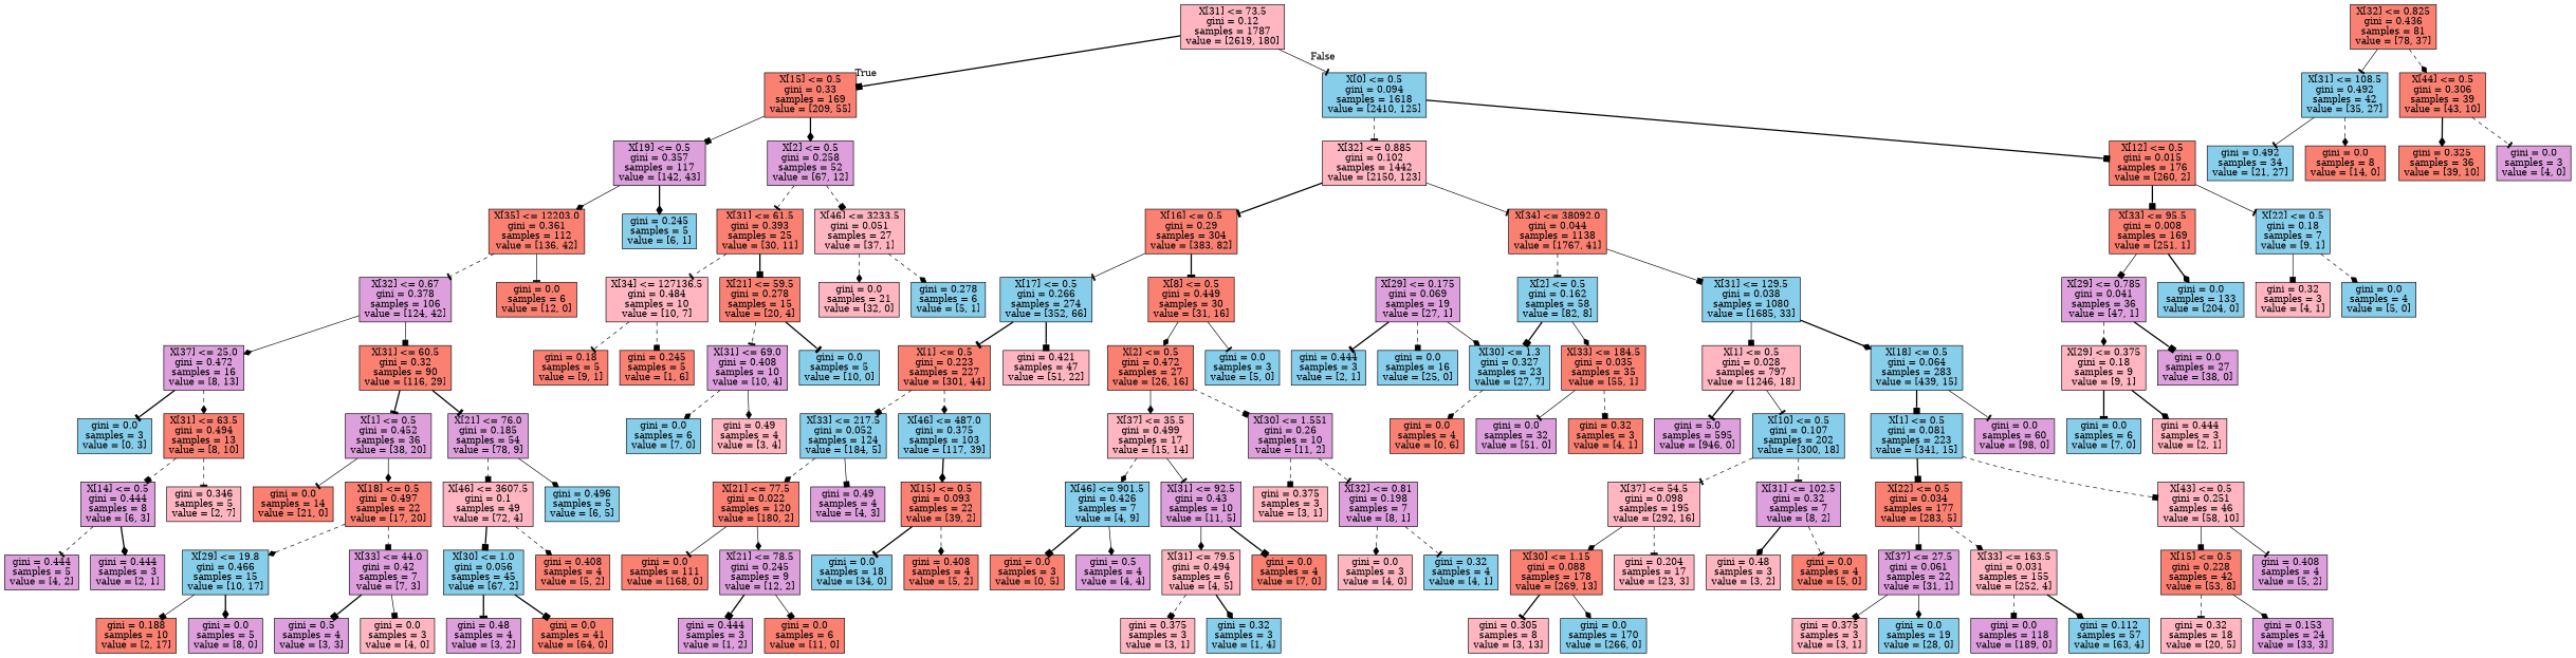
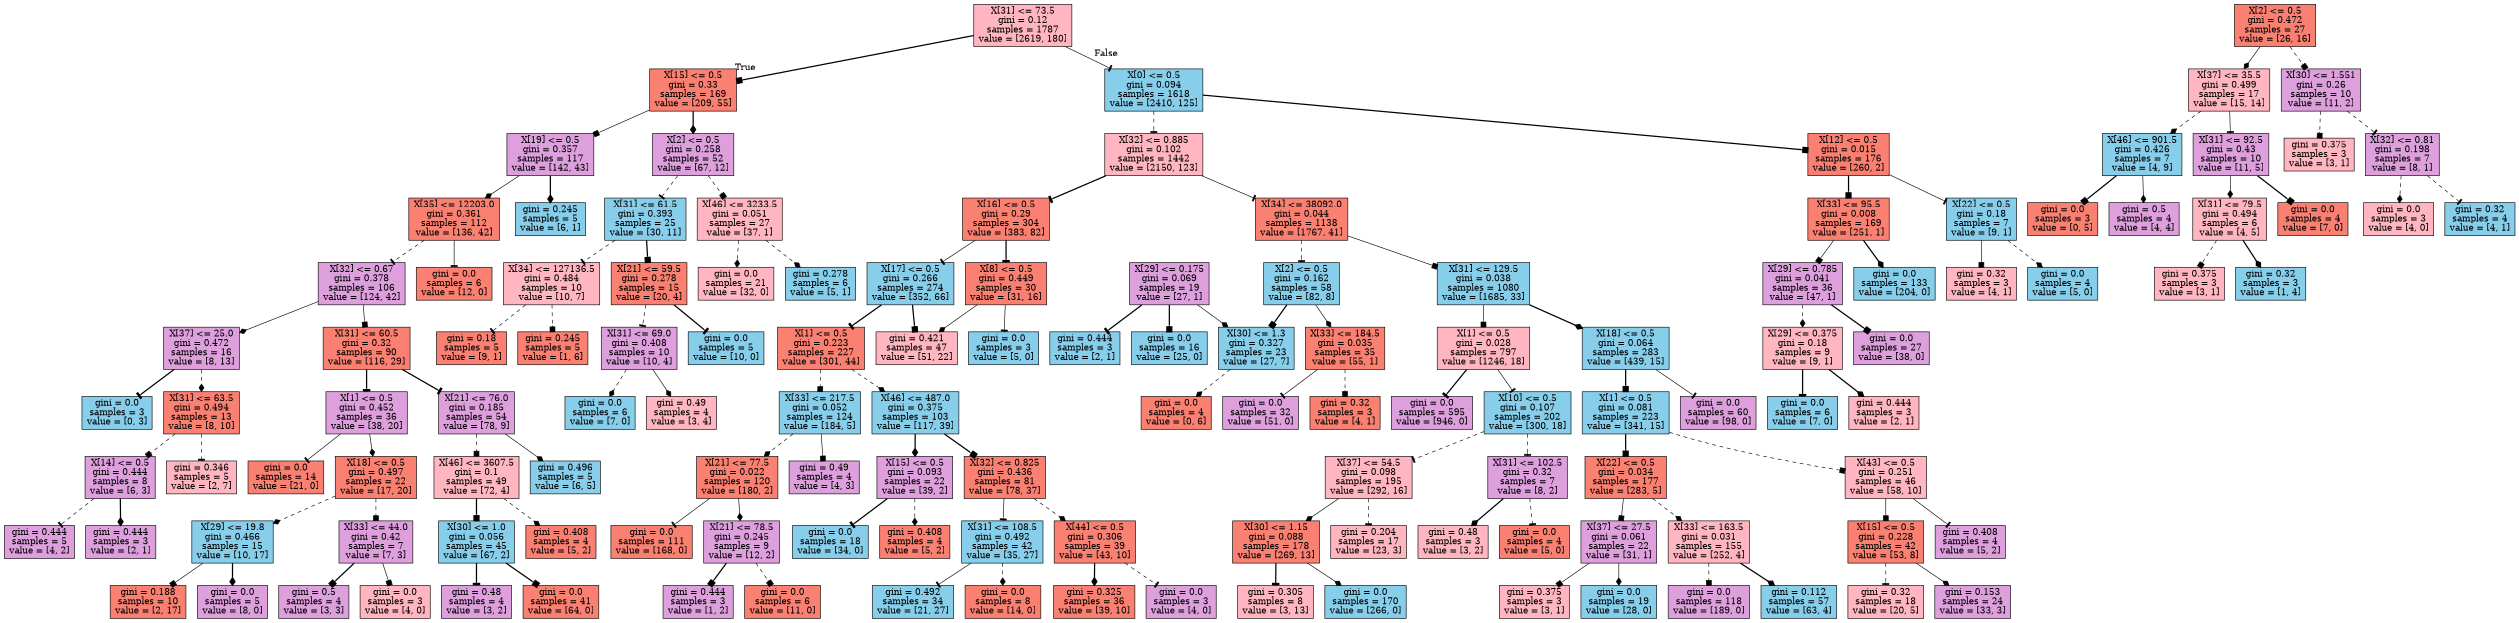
  digraph {
    node [fillcolor=salmon shape=box style=filled]
    edge [arrowhead=tee style=dashed]
    n1 [fillcolor=lightpink label="X[31] <= 73.5\ngini = 0.12\nsamples = 1787\nvalue = [2619, 180]"]
    n2 [label="X[15] <= 0.5\ngini = 0.33\nsamples = 169\nvalue = [209, 55]"]
    n3 [fillcolor=skyblue label="X[0] <= 0.5\ngini = 0.094\nsamples = 1618\nvalue = [2410, 125]"]
    n4 [fillcolor=plum label="X[19] <= 0.5\ngini = 0.357\nsamples = 117\nvalue = [142, 43]"]
    n5 [fillcolor=plum label="X[2] <= 0.5\ngini = 0.258\nsamples = 52\nvalue = [67, 12]"]
    n6 [fillcolor=lightpink label="X[32] <= 0.885\ngini = 0.102\nsamples = 1442\nvalue = [2150, 123]"]
    n7 [label="X[12] <= 0.5\ngini = 0.015\nsamples = 176\nvalue = [260, 2]"]
    n8 [label="X[35] <= 12203.0\ngini = 0.361\nsamples = 112\nvalue = [136, 42]"]
    n9 [fillcolor=skyblue label="gini = 0.245\nsamples = 5\nvalue = [6, 1]"]
-   n10 [label="X[31] <= 61.5\ngini = 0.393\nsamples = 25\nvalue = [30, 11]"]
+   n10 [fillcolor=skyblue label="X[31] <= 61.5\ngini = 0.393\nsamples = 25\nvalue = [30, 11]"]
    n11 [fillcolor=lightpink label="X[46] <= 3233.5\ngini = 0.051\nsamples = 27\nvalue = [37, 1]"]
    n12 [fillcolor=plum label="X[32] <= 0.67\ngini = 0.378\nsamples = 106\nvalue = [124, 42]"]
    n13 [label="gini = 0.0\nsamples = 6\nvalue = [12, 0]"]
    n14 [fillcolor=plum label="X[37] <= 25.0\ngini = 0.472\nsamples = 16\nvalue = [8, 13]"]
    n15 [label="X[31] <= 60.5\ngini = 0.32\nsamples = 90\nvalue = [116, 29]"]
    n16 [fillcolor=skyblue label="gini = 0.0\nsamples = 3\nvalue = [0, 3]"]
    n17 [label="X[31] <= 63.5\ngini = 0.494\nsamples = 13\nvalue = [8, 10]"]
    n18 [fillcolor=plum label="X[1] <= 0.5\ngini = 0.452\nsamples = 36\nvalue = [38, 20]"]
    n19 [fillcolor=plum label="X[21] <= 76.0\ngini = 0.185\nsamples = 54\nvalue = [78, 9]"]
    n20 [fillcolor=plum label="X[14] <= 0.5\ngini = 0.444\nsamples = 8\nvalue = [6, 3]"]
    n21 [fillcolor=lightpink label="gini = 0.346\nsamples = 5\nvalue = [2, 7]"]
    n22 [fillcolor=plum label="gini = 0.444\nsamples = 5\nvalue = [4, 2]"]
    n23 [fillcolor=plum label="gini = 0.444\nsamples = 3\nvalue = [2, 1]"]
    n24 [label="gini = 0.0\nsamples = 14\nvalue = [21, 0]"]
    n25 [label="X[18] <= 0.5\ngini = 0.497\nsamples = 22\nvalue = [17, 20]"]
    n26 [fillcolor=lightpink label="X[46] <= 3607.5\ngini = 0.1\nsamples = 49\nvalue = [72, 4]"]
    n27 [fillcolor=skyblue label="gini = 0.496\nsamples = 5\nvalue = [6, 5]"]
    n28 [fillcolor=skyblue label="X[29] <= 19.8\ngini = 0.466\nsamples = 15\nvalue = [10, 17]"]
    n29 [fillcolor=plum label="X[33] <= 44.0\ngini = 0.42\nsamples = 7\nvalue = [7, 3]"]
    n30 [label="gini = 0.188\nsamples = 10\nvalue = [2, 17]"]
    n31 [fillcolor=plum label="gini = 0.0\nsamples = 5\nvalue = [8, 0]"]
    n32 [fillcolor=plum label="gini = 0.5\nsamples = 4\nvalue = [3, 3]"]
    n33 [fillcolor=lightpink label="gini = 0.0\nsamples = 3\nvalue = [4, 0]"]
    n34 [fillcolor=skyblue label="X[30] <= 1.0\ngini = 0.056\nsamples = 45\nvalue = [67, 2]"]
    n35 [label="gini = 0.408\nsamples = 4\nvalue = [5, 2]"]
    n36 [fillcolor=plum label="gini = 0.48\nsamples = 4\nvalue = [3, 2]"]
    n37 [label="gini = 0.0\nsamples = 41\nvalue = [64, 0]"]
    n38 [fillcolor=lightpink label="X[34] <= 127136.5\ngini = 0.484\nsamples = 10\nvalue = [10, 7]"]
    n39 [label="X[21] <= 59.5\ngini = 0.278\nsamples = 15\nvalue = [20, 4]"]
    n40 [fillcolor=lightpink label="gini = 0.0\nsamples = 21\nvalue = [32, 0]"]
    n41 [fillcolor=skyblue label="gini = 0.278\nsamples = 6\nvalue = [5, 1]"]
    n42 [label="gini = 0.18\nsamples = 5\nvalue = [9, 1]"]
    n43 [label="gini = 0.245\nsamples = 5\nvalue = [1, 6]"]
    n44 [fillcolor=plum label="X[31] <= 69.0\ngini = 0.408\nsamples = 10\nvalue = [10, 4]"]
    n45 [fillcolor=skyblue label="gini = 0.0\nsamples = 5\nvalue = [10, 0]"]
    n46 [fillcolor=skyblue label="gini = 0.0\nsamples = 6\nvalue = [7, 0]"]
    n47 [fillcolor=lightpink label="gini = 0.49\nsamples = 4\nvalue = [3, 4]"]
    n48 [label="X[16] <= 0.5\ngini = 0.29\nsamples = 304\nvalue = [383, 82]"]
    n49 [label="X[34] <= 38092.0\ngini = 0.044\nsamples = 1138\nvalue = [1767, 41]"]
    n50 [label="X[33] <= 95.5\ngini = 0.008\nsamples = 169\nvalue = [251, 1]"]
    n51 [fillcolor=skyblue label="X[22] <= 0.5\ngini = 0.18\nsamples = 7\nvalue = [9, 1]"]
    n52 [fillcolor=skyblue label="X[17] <= 0.5\ngini = 0.266\nsamples = 274\nvalue = [352, 66]"]
    n53 [label="X[8] <= 0.5\ngini = 0.449\nsamples = 30\nvalue = [31, 16]"]
    n54 [fillcolor=skyblue label="X[2] <= 0.5\ngini = 0.162\nsamples = 58\nvalue = [82, 8]"]
    n55 [fillcolor=skyblue label="X[31] <= 129.5\ngini = 0.038\nsamples = 1080\nvalue = [1685, 33]"]
    n56 [label="X[1] <= 0.5\ngini = 0.223\nsamples = 227\nvalue = [301, 44]"]
    n57 [fillcolor=lightpink label="gini = 0.421\nsamples = 47\nvalue = [51, 22]"]
    n58 [label="X[2] <= 0.5\ngini = 0.472\nsamples = 27\nvalue = [26, 16]"]
    n59 [fillcolor=skyblue label="gini = 0.0\nsamples = 3\nvalue = [5, 0]"]
    n60 [fillcolor=skyblue label="X[33] <= 217.5\ngini = 0.052\nsamples = 124\nvalue = [184, 5]"]
    n61 [fillcolor=skyblue label="X[46] <= 487.0\ngini = 0.375\nsamples = 103\nvalue = [117, 39]"]
    n62 [label="X[21] <= 77.5\ngini = 0.022\nsamples = 120\nvalue = [180, 2]"]
    n63 [fillcolor=plum label="gini = 0.49\nsamples = 4\nvalue = [4, 3]"]
-   n64 [label="X[15] <= 0.5\ngini = 0.093\nsamples = 22\nvalue = [39, 2]"]
+   n64 [fillcolor=plum label="X[15] <= 0.5\ngini = 0.093\nsamples = 22\nvalue = [39, 2]"]
    n65 [label="X[32] <= 0.825\ngini = 0.436\nsamples = 81\nvalue = [78, 37]"]
    n66 [label="gini = 0.0\nsamples = 111\nvalue = [168, 0]"]
    n67 [fillcolor=plum label="X[21] <= 78.5\ngini = 0.245\nsamples = 9\nvalue = [12, 2]"]
    n68 [fillcolor=plum label="gini = 0.444\nsamples = 3\nvalue = [1, 2]"]
    n69 [label="gini = 0.0\nsamples = 6\nvalue = [11, 0]"]
    n70 [fillcolor=skyblue label="gini = 0.0\nsamples = 18\nvalue = [34, 0]"]
    n71 [label="gini = 0.408\nsamples = 4\nvalue = [5, 2]"]
    n72 [fillcolor=skyblue label="X[31] <= 108.5\ngini = 0.492\nsamples = 42\nvalue = [35, 27]"]
    n73 [label="X[44] <= 0.5\ngini = 0.306\nsamples = 39\nvalue = [43, 10]"]
    n74 [fillcolor=skyblue label="gini = 0.492\nsamples = 34\nvalue = [21, 27]"]
    n75 [label="gini = 0.0\nsamples = 8\nvalue = [14, 0]"]
    n76 [label="gini = 0.325\nsamples = 36\nvalue = [39, 10]"]
    n77 [fillcolor=plum label="gini = 0.0\nsamples = 3\nvalue = [4, 0]"]
    n78 [fillcolor=lightpink label="X[37] <= 35.5\ngini = 0.499\nsamples = 17\nvalue = [15, 14]"]
    n79 [fillcolor=plum label="X[30] <= 1.551\ngini = 0.26\nsamples = 10\nvalue = [11, 2]"]
    n80 [fillcolor=skyblue label="X[46] <= 901.5\ngini = 0.426\nsamples = 7\nvalue = [4, 9]"]
    n81 [fillcolor=plum label="X[31] <= 92.5\ngini = 0.43\nsamples = 10\nvalue = [11, 5]"]
    n82 [fillcolor=lightpink label="gini = 0.375\nsamples = 3\nvalue = [3, 1]"]
    n83 [fillcolor=plum label="X[32] <= 0.81\ngini = 0.198\nsamples = 7\nvalue = [8, 1]"]
    n84 [label="gini = 0.0\nsamples = 3\nvalue = [0, 5]"]
    n85 [fillcolor=plum label="gini = 0.5\nsamples = 4\nvalue = [4, 4]"]
    n86 [fillcolor=lightpink label="X[31] <= 79.5\ngini = 0.494\nsamples = 6\nvalue = [4, 5]"]
    n87 [label="gini = 0.0\nsamples = 4\nvalue = [7, 0]"]
    n88 [fillcolor=lightpink label="gini = 0.375\nsamples = 3\nvalue = [3, 1]"]
    n89 [fillcolor=skyblue label="gini = 0.32\nsamples = 3\nvalue = [1, 4]"]
    n90 [fillcolor=lightpink label="gini = 0.0\nsamples = 3\nvalue = [4, 0]"]
    n91 [fillcolor=skyblue label="gini = 0.32\nsamples = 4\nvalue = [4, 1]"]
    n92 [fillcolor=skyblue label="X[30] <= 1.3\ngini = 0.327\nsamples = 23\nvalue = [27, 7]"]
    n93 [label="X[33] <= 184.5\ngini = 0.035\nsamples = 35\nvalue = [55, 1]"]
    n94 [fillcolor=lightpink label="X[1] <= 0.5\ngini = 0.028\nsamples = 797\nvalue = [1246, 18]"]
    n95 [fillcolor=skyblue label="X[18] <= 0.5\ngini = 0.064\nsamples = 283\nvalue = [439, 15]"]
    n96 [label="gini = 0.0\nsamples = 4\nvalue = [0, 6]"]
    n97 [fillcolor=plum label="gini = 0.0\nsamples = 32\nvalue = [51, 0]"]
    n98 [label="gini = 0.32\nsamples = 3\nvalue = [4, 1]"]
    n99 [fillcolor=plum label="X[29] <= 0.175\ngini = 0.069\nsamples = 19\nvalue = [27, 1]"]
    n100 [fillcolor=skyblue label="gini = 0.444\nsamples = 3\nvalue = [2, 1]"]
    n101 [fillcolor=skyblue label="gini = 0.0\nsamples = 16\nvalue = [25, 0]"]
-   n102 [fillcolor=plum label="gini = 5.0\nsamples = 595\nvalue = [946, 0]"]
+   n102 [fillcolor=plum label="gini = 0.0\nsamples = 595\nvalue = [946, 0]"]
    n103 [fillcolor=skyblue label="X[10] <= 0.5\ngini = 0.107\nsamples = 202\nvalue = [300, 18]"]
    n104 [fillcolor=skyblue label="X[1] <= 0.5\ngini = 0.081\nsamples = 223\nvalue = [341, 15]"]
    n105 [fillcolor=plum label="gini = 0.0\nsamples = 60\nvalue = [98, 0]"]
    n106 [fillcolor=lightpink label="X[37] <= 54.5\ngini = 0.098\nsamples = 195\nvalue = [292, 16]"]
    n107 [fillcolor=plum label="X[31] <= 102.5\ngini = 0.32\nsamples = 7\nvalue = [8, 2]"]
    n108 [label="X[30] <= 1.15\ngini = 0.088\nsamples = 178\nvalue = [269, 13]"]
    n109 [fillcolor=lightpink label="gini = 0.204\nsamples = 17\nvalue = [23, 3]"]
    n110 [fillcolor=lightpink label="gini = 0.48\nsamples = 3\nvalue = [3, 2]"]
    n111 [label="gini = 0.0\nsamples = 4\nvalue = [5, 0]"]
    n112 [fillcolor=lightpink label="gini = 0.305\nsamples = 8\nvalue = [3, 13]"]
    n113 [fillcolor=skyblue label="gini = 0.0\nsamples = 170\nvalue = [266, 0]"]
    n114 [label="X[22] <= 0.5\ngini = 0.034\nsamples = 177\nvalue = [283, 5]"]
    n115 [fillcolor=lightpink label="X[43] <= 0.5\ngini = 0.251\nsamples = 46\nvalue = [58, 10]"]
    n116 [fillcolor=plum label="X[37] <= 27.5\ngini = 0.061\nsamples = 22\nvalue = [31, 1]"]
    n117 [fillcolor=lightpink label="X[33] <= 163.5\ngini = 0.031\nsamples = 155\nvalue = [252, 4]"]
    n118 [label="X[15] <= 0.5\ngini = 0.228\nsamples = 42\nvalue = [53, 8]"]
    n119 [fillcolor=plum label="gini = 0.408\nsamples = 4\nvalue = [5, 2]"]
    n120 [fillcolor=lightpink label="gini = 0.375\nsamples = 3\nvalue = [3, 1]"]
    n121 [fillcolor=skyblue label="gini = 0.0\nsamples = 19\nvalue = [28, 0]"]
    n122 [fillcolor=plum label="gini = 0.0\nsamples = 118\nvalue = [189, 0]"]
    n123 [fillcolor=skyblue label="gini = 0.112\nsamples = 57\nvalue = [63, 4]"]
    n124 [fillcolor=lightpink label="gini = 0.32\nsamples = 18\nvalue = [20, 5]"]
    n125 [fillcolor=plum label="gini = 0.153\nsamples = 24\nvalue = [33, 3]"]
    n126 [fillcolor=plum label="X[29] <= 0.785\ngini = 0.041\nsamples = 36\nvalue = [47, 1]"]
    n127 [fillcolor=skyblue label="gini = 0.0\nsamples = 133\nvalue = [204, 0]"]
    n128 [fillcolor=lightpink label="gini = 0.32\nsamples = 3\nvalue = [4, 1]"]
    n129 [fillcolor=skyblue label="gini = 0.0\nsamples = 4\nvalue = [5, 0]"]
    n130 [fillcolor=lightpink label="X[29] <= 0.375\ngini = 0.18\nsamples = 9\nvalue = [9, 1]"]
    n131 [fillcolor=plum label="gini = 0.0\nsamples = 27\nvalue = [38, 0]"]
    n132 [fillcolor=skyblue label="gini = 0.0\nsamples = 6\nvalue = [7, 0]"]
    n133 [fillcolor=lightpink label="gini = 0.444\nsamples = 3\nvalue = [2, 1]"]
    n1 -> n2 [arrowhead=box headlabel=True labelangle=45 labeldistance=2.5 style=bold]
    n1 -> n3 [headlabel=False labelangle=-45 labeldistance=2.5 style=solid]
    n2 -> n4 [arrowhead=box style=solid]
    n2 -> n5 [arrowhead=diamond style=bold]
    n3 -> n6
    n3 -> n7 [arrowhead=box style=bold]
    n4 -> n8 [arrowhead=diamond style=solid]
    n4 -> n9 [arrowhead=diamond style=bold]
    n5 -> n10
    n5 -> n11 [arrowhead=box]
    n6 -> n48 [style=bold]
    n6 -> n49 [style=solid]
    n7 -> n50 [arrowhead=box style=bold]
    n7 -> n51 [style=solid]
    n8 -> n12
    n8 -> n13 [style=solid]
    n10 -> n38
    n10 -> n39 [arrowhead=box style=bold]
    n11 -> n40 [arrowhead=diamond]
    n11 -> n41 [arrowhead=diamond]
    n12 -> n14 [arrowhead=diamond style=solid]
    n12 -> n15 [arrowhead=box style=solid]
    n14 -> n16 [style=bold]
    n14 -> n17 [arrowhead=diamond]
    n15 -> n18 [style=bold]
    n15 -> n19 [style=bold]
    n17 -> n20 [arrowhead=box]
    n17 -> n21
    n18 -> n24 [style=solid]
    n18 -> n25 [arrowhead=diamond style=solid]
    n19 -> n26 [arrowhead=box]
    n19 -> n27 [arrowhead=diamond style=solid]
    n20 -> n22
    n20 -> n23 [arrowhead=diamond style=bold]
    n25 -> n28 [arrowhead=diamond]
    n25 -> n29 [arrowhead=box]
    n26 -> n34 [arrowhead=box style=bold]
    n26 -> n35 [arrowhead=diamond]
    n28 -> n30 [arrowhead=box style=solid]
    n28 -> n31 [arrowhead=diamond style=bold]
    n29 -> n32 [arrowhead=box style=bold]
    n29 -> n33 [arrowhead=box style=solid]
    n34 -> n36 [style=bold]
    n34 -> n37 [arrowhead=box style=bold]
    n38 -> n42
    n38 -> n43 [arrowhead=box]
    n39 -> n44
    n39 -> n45 [style=bold]
    n44 -> n46 [arrowhead=diamond]
    n44 -> n47 [arrowhead=diamond style=solid]
    n48 -> n52 [style=solid]
    n48 -> n53 [style=bold]
    n49 -> n54
    n49 -> n55 [arrowhead=box style=solid]
    n50 -> n126 [arrowhead=box style=solid]
    n50 -> n127 [arrowhead=diamond style=bold]
    n51 -> n128 [arrowhead=box style=solid]
    n51 -> n129 [arrowhead=diamond]
    n52 -> n56 [style=bold]
    n52 -> n57 [arrowhead=box style=bold]
-   n53 -> n58 [arrowhead=diamond style=solid]
+   n53 -> n57 [arrowhead=diamond style=solid]
    n53 -> n59 [style=solid]
    n54 -> n92 [arrowhead=box style=bold]
    n54 -> n93 [arrowhead=diamond style=solid]
    n55 -> n94 [arrowhead=box style=solid]
    n55 -> n95 [arrowhead=diamond style=bold]
    n56 -> n60 [arrowhead=box]
    n56 -> n61 [arrowhead=diamond]
    n58 -> n78 [arrowhead=diamond style=solid]
    n58 -> n79 [arrowhead=box]
    n60 -> n62 [arrowhead=diamond]
    n60 -> n63 [arrowhead=box style=solid]
    n61 -> n64 [arrowhead=diamond style=bold]
+   n61 -> n65 [arrowhead=box style=bold]
    n62 -> n66 [style=solid]
    n62 -> n67 [arrowhead=diamond style=solid]
    n64 -> n70 [style=bold]
    n64 -> n71 [arrowhead=diamond]
    n65 -> n72 [style=solid]
    n65 -> n73 [arrowhead=diamond]
    n67 -> n68 [arrowhead=box style=bold]
-   n67 -> n69 [arrowhead=box style=solid]
+   n67 -> n69 [arrowhead=box]
    n72 -> n74 [style=solid]
    n72 -> n75 [arrowhead=diamond]
    n73 -> n76 [arrowhead=diamond style=bold]
    n73 -> n77
    n78 -> n80 [arrowhead=diamond]
    n78 -> n81 [style=solid]
    n79 -> n82 [arrowhead=box]
    n79 -> n83
    n80 -> n84 [arrowhead=box style=bold]
    n80 -> n85 [arrowhead=diamond style=solid]
    n81 -> n86 [arrowhead=diamond style=solid]
    n81 -> n87 [arrowhead=box style=bold]
    n83 -> n90 [arrowhead=diamond]
    n83 -> n91
    n86 -> n88 [arrowhead=box]
    n86 -> n89 [arrowhead=diamond style=bold]
    n92 -> n96 [arrowhead=diamond]
    n93 -> n97 [style=solid]
    n93 -> n98 [arrowhead=box]
    n94 -> n102 [style=bold]
    n94 -> n103 [style=solid]
    n95 -> n104 [arrowhead=box style=bold]
    n95 -> n105 [style=solid]
    n99 -> n92 [arrowhead=diamond style=solid]
    n99 -> n100 [style=bold]
-   n99 -> n101 [arrowhead=box]
+   n99 -> n101 [arrowhead=box style=bold]
    n103 -> n106
    n103 -> n107
    n104 -> n114 [arrowhead=box style=bold]
    n104 -> n115 [arrowhead=box]
    n106 -> n108 [arrowhead=diamond style=solid]
    n106 -> n109
    n107 -> n110 [arrowhead=diamond style=bold]
    n107 -> n111
    n108 -> n112 [style=bold]
    n108 -> n113 [arrowhead=diamond style=solid]
    n114 -> n116 [arrowhead=box style=solid]
    n114 -> n117 [arrowhead=diamond]
    n115 -> n118 [arrowhead=box style=solid]
    n115 -> n119 [style=solid]
    n116 -> n120 [arrowhead=box style=solid]
    n116 -> n121 [arrowhead=diamond style=solid]
    n117 -> n122 [arrowhead=box]
    n117 -> n123 [arrowhead=diamond style=bold]
    n118 -> n124
    n118 -> n125 [arrowhead=diamond style=solid]
    n126 -> n130 [arrowhead=diamond]
    n126 -> n131 [arrowhead=box style=bold]
    n130 -> n132 [style=bold]
    n130 -> n133 [arrowhead=diamond style=bold]
  }
